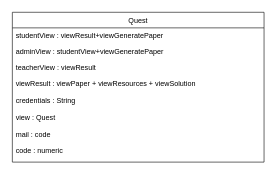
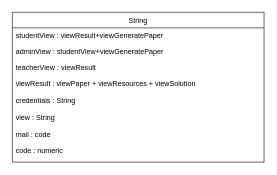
  <mxCell id="0" />
  <mxCell id="1" parent="0" />
- <mxCell id="2" value="Quest" style="swimlane;fontStyle=0;childLayout=stackLayout;horizontal=1;startSize=26;fillColor=none;horizontalStack=0;resizeParent=1;resizeParentMax=0;resizeLast=0;collapsible=1;marginBottom=0;" vertex="1" parent="1"><mxGeometry x="20" y="20" width="420" height="250" as="geometry"><mxRectangle x="270" y="20" width="50" height="26" as="alternateBounds" /></mxGeometry></mxCell>
+ <mxCell id="2" value="String" style="swimlane;fontStyle=0;childLayout=stackLayout;horizontal=1;startSize=26;fillColor=none;horizontalStack=0;resizeParent=1;resizeParentMax=0;resizeLast=0;collapsible=1;marginBottom=0;" vertex="1" parent="1"><mxGeometry x="20" y="20" width="420" height="250" as="geometry"><mxRectangle x="270" y="20" width="50" height="26" as="alternateBounds" /></mxGeometry></mxCell>
  <mxCell id="3" value="studentView : viewResult+viewGeneratePaper" style="text;strokeColor=none;fillColor=none;align=left;verticalAlign=top;spacingLeft=4;spacingRight=4;overflow=hidden;rotatable=0;points=[[0,0.5],[1,0.5]];portConstraint=eastwest;" vertex="1" parent="2"><mxGeometry y="26" width="420" height="26" as="geometry" /></mxCell>
  <mxCell id="4" value="adminView : studentView+viewGeneratePaper" style="text;strokeColor=none;fillColor=none;align=left;verticalAlign=top;spacingLeft=4;spacingRight=4;overflow=hidden;rotatable=0;points=[[0,0.5],[1,0.5]];portConstraint=eastwest;" vertex="1" parent="2"><mxGeometry y="52" width="420" height="26" as="geometry" /></mxCell>
- <mxCell id="5" value="teacherView : viewResult&#10;&#10;viewResult : viewPaper + viewResources + viewSolution&#10;&#10;credentials : String&#10;&#10;view : Quest&#10;&#10;mail : code&#10;&#10;code : numeric&#10;&#10;" style="text;strokeColor=none;fillColor=none;align=left;verticalAlign=top;spacingLeft=4;spacingRight=4;overflow=hidden;rotatable=0;points=[[0,0.5],[1,0.5]];portConstraint=eastwest;" vertex="1" parent="2"><mxGeometry y="78" width="420" height="172" as="geometry" /></mxCell>
+ <mxCell id="5" value="teacherView : viewResult&#10;&#10;viewResult : viewPaper + viewResources + viewSolution&#10;&#10;credentials : String&#10;&#10;view : String&#10;&#10;mail : code&#10;&#10;code : numeric&#10;&#10;" style="text;strokeColor=none;fillColor=none;align=left;verticalAlign=top;spacingLeft=4;spacingRight=4;overflow=hidden;rotatable=0;points=[[0,0.5],[1,0.5]];portConstraint=eastwest;" vertex="1" parent="2"><mxGeometry y="78" width="420" height="172" as="geometry" /></mxCell>
